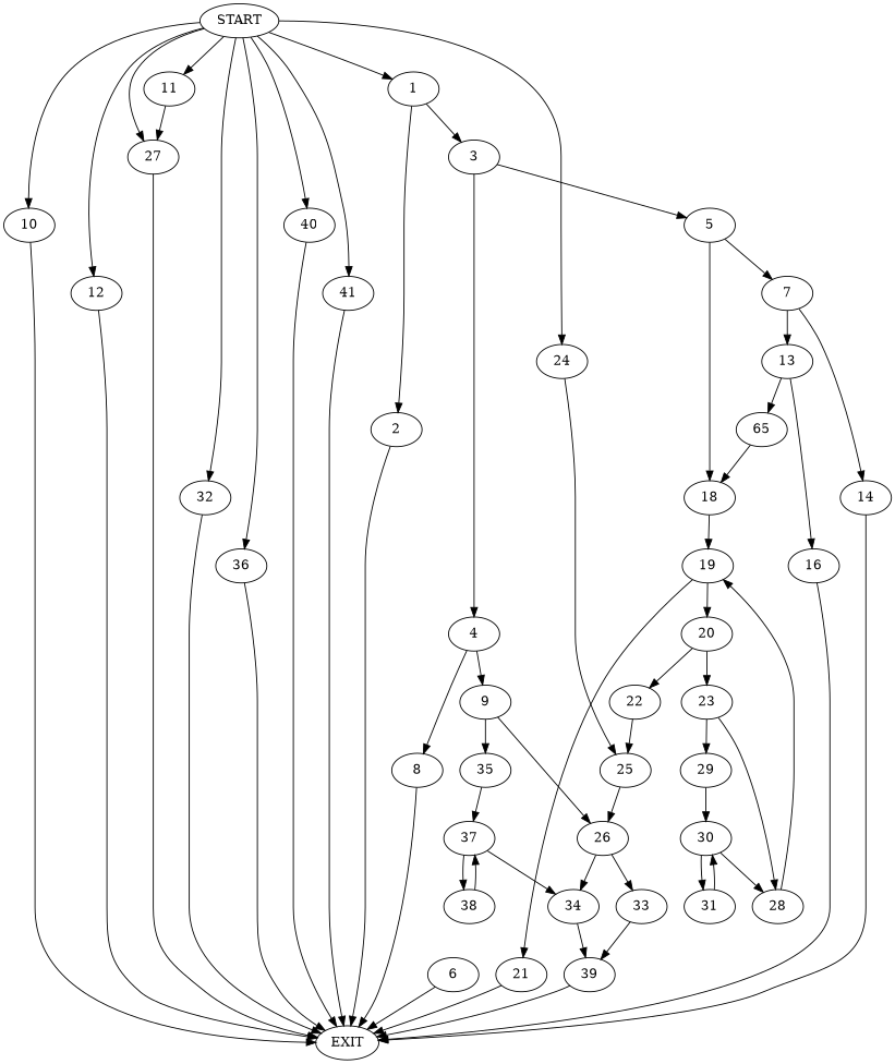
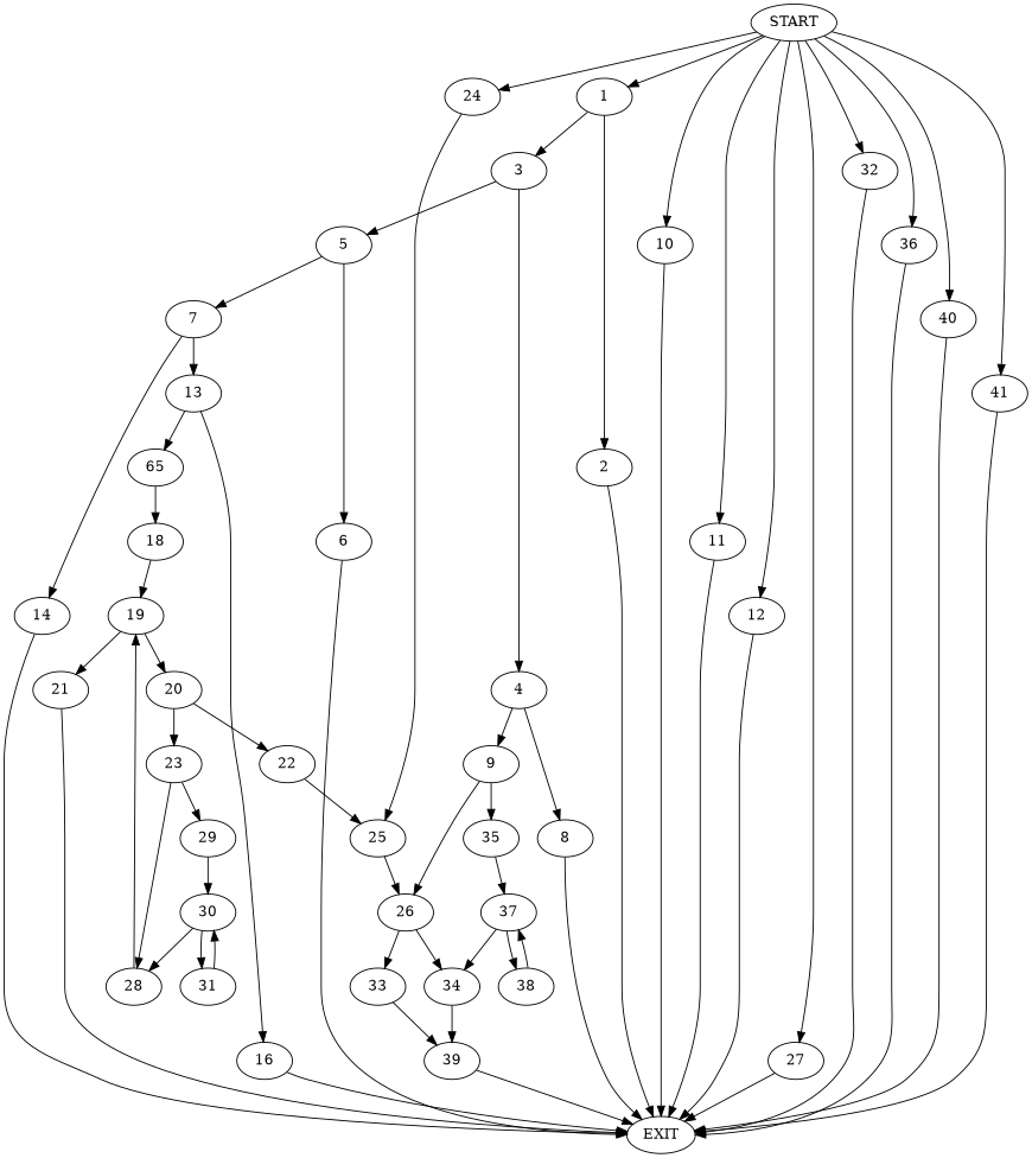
  digraph {
    n1 [label=START]
    1
    10
    11
    12
    24
    27
    32
    36
    40
    41
    2
    3
    n14 [label=EXIT]
    25
    4
    5
    8
    9
    6
    7
    26
    35
    13
    14
    n26 [label=65]
    16
    33
    34
    37
    18
    19
    20
    21
    22
    23
    28
    29
    30
    39
    31
    38
    n1 -> 1
    n1 -> 10
    n1 -> 11
    n1 -> 12
    n1 -> 24
    n1 -> 27
    n1 -> 32
    n1 -> 36
    n1 -> 40
    n1 -> 41
    1 -> 2
    1 -> 3
    10 -> n14
-   11 -> 27
+   11 -> n14
    12 -> n14
    24 -> 25
    27 -> n14
    32 -> n14
    36 -> n14
    40 -> n14
    41 -> n14
    2 -> n14
    3 -> 4
    3 -> 5
    25 -> 26
    4 -> 8
    4 -> 9
-   5 -> 18
+   5 -> 6
    5 -> 7
    8 -> n14
    9 -> 26
    9 -> 35
    6 -> n14
    7 -> 13
    7 -> 14
    26 -> 33
    26 -> 34
    35 -> 37
    13 -> n26
    13 -> 16
    14 -> n14
    n26 -> 18
    16 -> n14
    33 -> 39
    34 -> 39
    37 -> 34
    37 -> 38
    18 -> 19
    19 -> 20
    19 -> 21
    20 -> 22
    20 -> 23
    21 -> n14
    22 -> 25
    23 -> 28
    23 -> 29
    28 -> 19
    29 -> 30
    30 -> 28
    30 -> 31
    39 -> n14
    31 -> 30
    38 -> 37
  }
